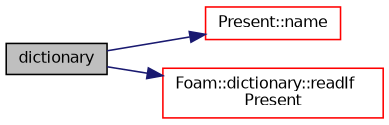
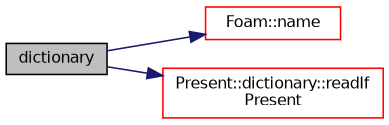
  digraph {
    fontname="DejaVu Sans"
    rankdir=LR
    node [color=red fontname="DejaVu Sans" fontsize=10 shape=record]
    edge [color=midnightblue fontname="DejaVu Sans" fontsize=10 labelfontname=FreeSans labelfontsize=10 style=solid]
    n1 [color=black fillcolor=grey75 fontcolor=black height=0.2 label=dictionary style=filled width=0.4]
-   n2 [height=0.2 label="Present::name" width=0.4]
-   n3 [height=0.2 label="Foam::dictionary::readIf\lPresent" width=0.4]
+   n2 [height=0.2 label="Foam::name" width=0.4]
+   n3 [height=0.2 label="Present::dictionary::readIf\lPresent" width=0.4]
    n1 -> n2
    n1 -> n3
  }
